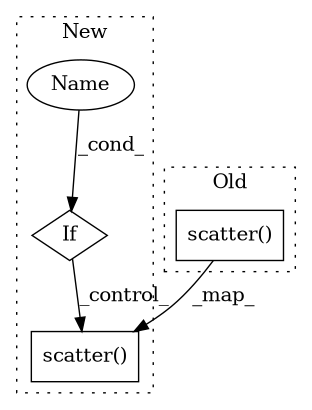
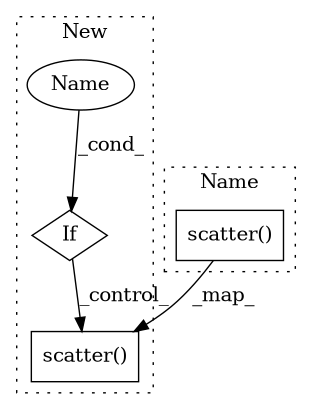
  digraph {
    node [a=75 l="12,17" shape=box]
    n1 [label="scatter()" s="2786,2830"]
    n2 [a=96 l=3 label=If s=2757 shape=diamond]
    n3 [a=87 l=12 label=Name s=2760 shape=ellipse]
    n4 [label="scatter()" s="2718,2762"]
    subgraph cluster_1 {
      label=New
      style=dotted
      n1
      n2
      n3
    }
    subgraph cluster_2 {
-     label=Old
+     label=Name
      style=dotted
      n4
    }
    n2 -> n1 [label=_control_]
    n3 -> n2 [label=_cond_]
    n4 -> n1 [label=_map_]
  }
